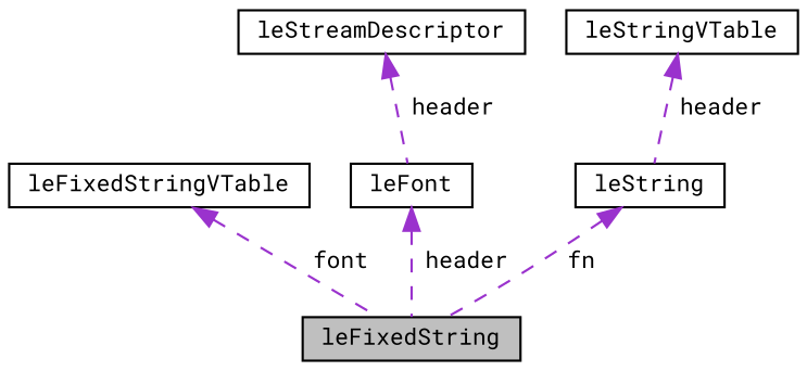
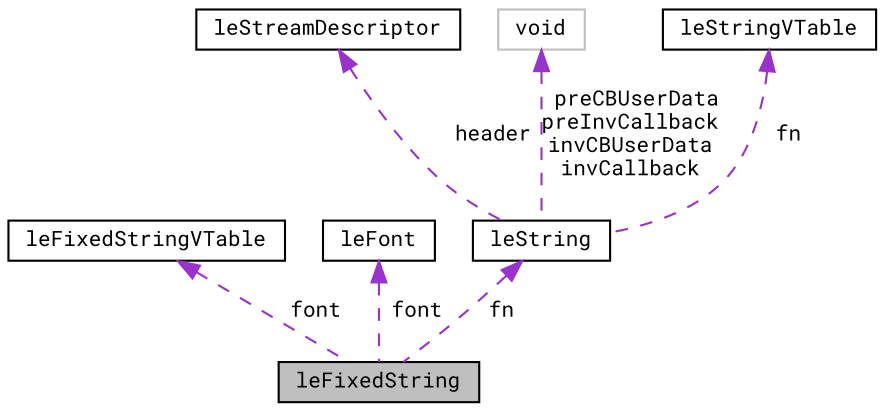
  digraph {
    fontname="Roboto Mono"
    node [color=black fillcolor=white fontname="Roboto Mono" fontsize=10 shape=record style=filled]
    edge [color=darkorchid3 dir=back fontname="Roboto Mono" fontsize=10 labelfontname=Helvetica labelfontsize=10 style=dashed]
    n1 [fillcolor=grey75 fontcolor=black height=0.2 label=leFixedString width=0.4]
    n2 [height=0.2 label=leFixedStringVTable width=0.4]
    n3 [height=0.2 label=leFont width=0.4]
    n4 [height=0.2 label=leStreamDescriptor width=0.4]
+   n5 [color=grey75 height=0.2 label=void width=0.4]
    n6 [height=0.2 label=leString width=0.4]
    n7 [height=0.2 label=leStringVTable width=0.4]
    n2 -> n1 [label=" font"]
-   n3 -> n1 [label=" header"]
-   n4 -> n3 [label=" header"]
+   n3 -> n1 [label=" font"]
+   n4 -> n6 [label=" header"]
+   n5 -> n6 [label=" preCBUserData\npreInvCallback\ninvCBUserData\ninvCallback"]
    n6 -> n1 [label=" fn"]
-   n7 -> n6 [label=" header"]
+   n7 -> n6 [label=" fn"]
  }
